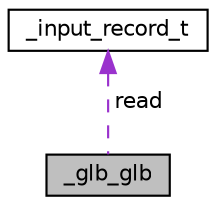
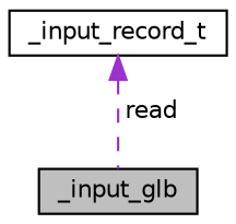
  digraph {
    node [color=black fontname=Helvetica fontsize=10 shape=record style=filled]
-   n1 [fillcolor=grey75 fontcolor=black height=0.2 label=_glb_glb width=0.4]
+   n1 [fillcolor=grey75 fontcolor=black height=0.2 label=_input_glb width=0.4]
    n2 [fillcolor=white height=0.2 label=_input_record_t width=0.4]
    n2 -> n1 [color=darkorchid3 dir=back fontname=Helvetica fontsize=10 label=" read" labelfontname=Helvetica labelfontsize=10 style=dashed]
  }
